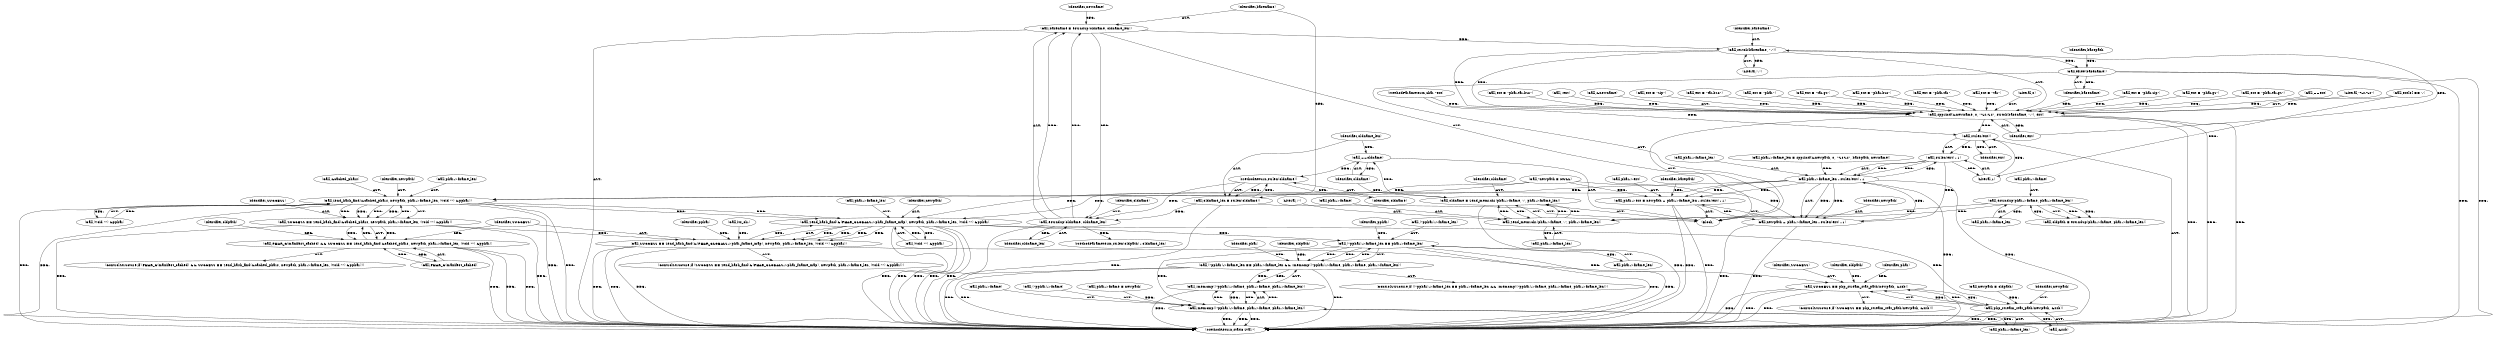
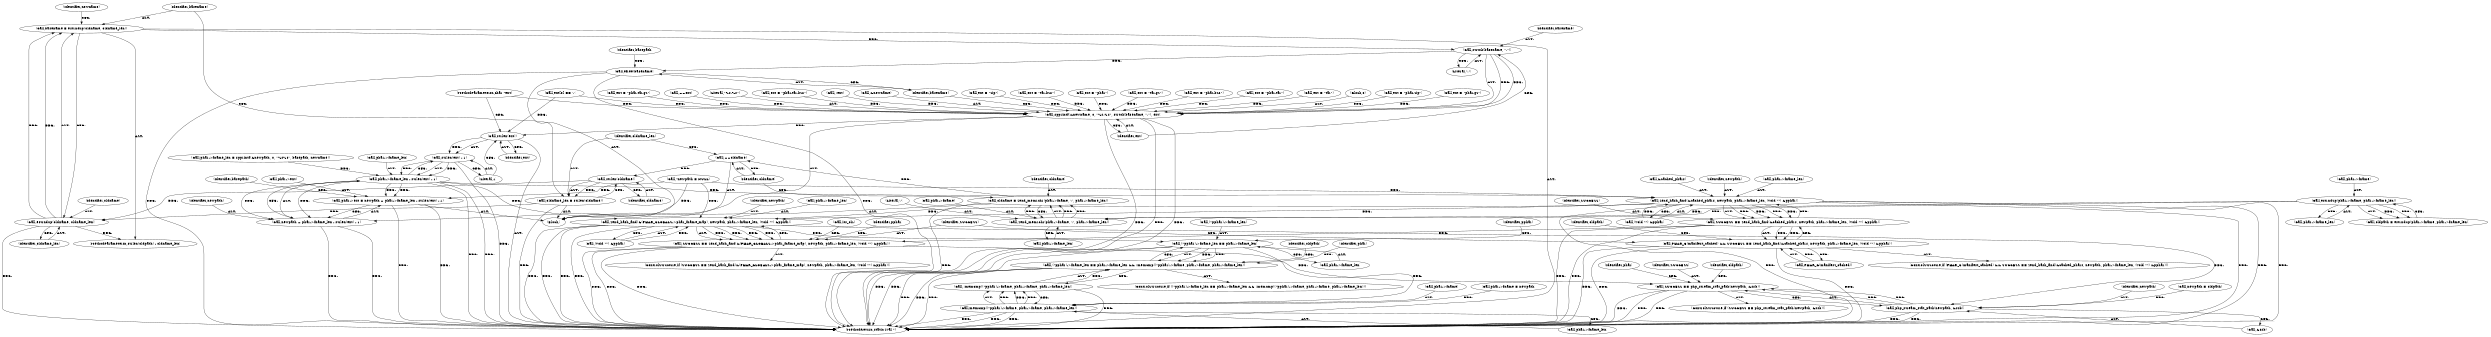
  digraph {
    n1 [label="(Call,strtok(basename, \".\"))"]
    n2 [label="(Call,spprintf(&newname, 0, \"%s.%s\", strtok(basename, \".\"), ext))"]
    n3 [label="(Call,efree(basename))"]
    n4 [label="(Literal,\".\")"]
    n5 [label="(Block,)"]
    n6 [label="(MethodReturn,static zval *)"]
    n7 [label="(Call,strlen(ext))"]
    n8 [label="(Identifier,ext)"]
    n9 [label="(Identifier,basename)"]
    n10 [label="(Call,basename = estrndup(oldname, oldname_len))"]
    n11 [label="(Call,estrndup(oldname, oldname_len))"]
    n12 [label="(MethodParameterIn,strlen(oldpath) - oldname_len)"]
    n13 [label="(Identifier,oldname_len)"]
-   n14 [label="(MethodReturn,strlen(oldname))"]
+   n14 [label="(Call,strlen(oldname))"]
    n15 [label="(Call,oldname_len = strlen(oldname))"]
    n16 [label="(Identifier,oldname)"]
    n17 [label="(Call,++oldname)"]
    n18 [label="(Identifier,oldname)"]
    n19 [label="(Call,oldname = zend_memrchr(phar->fname, '/', phar->fname_len))"]
    n20 [label="(Call,zend_memrchr(phar->fname, '/', phar->fname_len))"]
    n21 [label="(Call,phar->fname_len)"]
    n22 [label="(Call,estrndup(phar->fname, phar->fname_len))"]
    n23 [label="(Call,phar->fname_len)"]
    n24 [label="(Call,oldpath = estrndup(phar->fname, phar->fname_len))"]
    n25 [label="(Call,strlen(ext) - 1)"]
    n26 [label="(Identifier,ext)"]
    n27 [label="(Call,phar->fname_len - strlen(ext) - 1)"]
    n28 [label="(Literal,1)"]
    n29 [label="(Call,phar->ext = newpath + phar->fname_len - strlen(ext) - 1)"]
    n30 [label="(Call,newpath + phar->fname_len - strlen(ext) - 1)"]
    n31 [label="(Call,zend_hash_find(&cached_phars, newpath, phar->fname_len, (void **) &pphar))"]
    n32 [label="(Call,zend_hash_find(&(PHAR_GLOBALS->phar_fname_map), newpath, phar->fname_len, (void **) &pphar))"]
    n33 [label="(Call,SUCCESS == zend_hash_find(&cached_phars, newpath, phar->fname_len, (void **) &pphar))"]
    n34 [label="(Call,(void **) &pphar)"]
    n35 [label="(Call,SUCCESS == zend_hash_find(&(PHAR_GLOBALS->phar_fname_map), newpath, phar->fname_len, (void **) &pphar))"]
    n36 [label="(Call,php_stream_stat_path(newpath, &ssb))"]
    n37 [label="(Call,(*pphar)->fname_len == phar->fname_len)"]
    n38 [label="(Call,(void **) &pphar)"]
    n39 [label="(Call,PHAR_G(manifest_cached) && SUCCESS == zend_hash_find(&cached_phars, newpath, phar->fname_len, (void **) &pphar))"]
    n40 [label="(ControlStructure,if (PHAR_G(manifest_cached) && SUCCESS == zend_hash_find(&cached_phars, newpath, phar->fname_len, (void **) &pphar)))"]
    n41 [label="(Call,PHAR_G(manifest_cached))"]
    n42 [label="(Call,SUCCESS == php_stream_stat_path(newpath, &ssb))"]
    n43 [label="(ControlStructure,if (SUCCESS == zend_hash_find(&(PHAR_GLOBALS->phar_fname_map), newpath, phar->fname_len, (void **) &pphar)))"]
    n44 [label="(ControlStructure,if (SUCCESS == php_stream_stat_path(newpath, &ssb)))"]
    n45 [label="(Call,&ssb)"]
    n46 [label="(Call,(*pphar)->fname_len == phar->fname_len && !memcmp((*pphar)->fname, phar->fname, phar->fname_len))"]
    n47 [label="(Call,memcmp((*pphar)->fname, phar->fname, phar->fname_len))"]
    n48 [label="(Call,phar->fname_len)"]
    n49 [label="(Call,!memcmp((*pphar)->fname, phar->fname, phar->fname_len))"]
    n50 [label="(ControlStructure,if ((*pphar)->fname_len == phar->fname_len && !memcmp((*pphar)->fname, phar->fname, phar->fname_len)))"]
    n51 [label="(Call,phar->fname_len)"]
    n52 [label="(Identifier,phar)"]
    n53 [label="(Call,phar->fname_len)"]
    n54 [label="(Call,phar->fname)"]
    n55 [label="(Call,ext = \"phar.zip\")"]
    n56 [label="(Call,ext = \"phar.gz\")"]
    n57 [label="(Call,ext = \"phar.tar.gz\")"]
    n58 [label="(Call,++ext)"]
    n59 [label="(Call,&cached_phars)"]
    n60 [label="(Literal,\"%s.%s\")"]
    n61 [label="(Call,phar->fname)"]
    n62 [label="(Identifier,pphar)"]
    n63 [label="(Identifier,newpath)"]
    n64 [label="(Call,ext = \"phar.tar.bz2\")"]
    n65 [label="(Call,phar->fname_len)"]
    n66 [label="(Call,(*pphar)->fname_len)"]
    n67 [label="(Identifier,oldname)"]
    n68 [label="(Identifier,SUCCESS)"]
    n69 [label="(Call,!ext)"]
-   n70 [label="(Call,(*pphar)->fname)"]
    n71 [label="(Call,ext[0] == '.')"]
    n72 [label="(Call,*newpath = NULL)"]
    n73 [label="(Call,&newname)"]
    n74 [label="(Identifier,oldname_len)"]
    n75 [label="(Identifier,newpath)"]
    n76 [label="(Identifier,SUCCESS)"]
    n77 [label="(Identifier,basename)"]
    n78 [label="(MethodParameterIn,char *ext)"]
    n79 [label="(Identifier,oldpath)"]
    n80 [label="(Identifier,basename)"]
    n81 [label="(Call,ext = \"zip\")"]
    n82 [label="(Call,phar->fname_len)"]
    n83 [label="(Identifier,pphar)"]
    n84 [label="(Call,its_ok:)"]
    n85 [label="(Identifier,oldpath)"]
    n86 [label="(Call,newpath = oldpath)"]
    n87 [label="(Identifier,newpath)"]
    n88 [label="(Call,ext = \"tar.bz2\")"]
    n89 [label="(Call,ext = \"phar\")"]
    n90 [label="(Call,phar->ext)"]
    n91 [label="(Call,ext = \"tar.gz\")"]
    n92 [label="(Call,ext = \"phar.bz2\")"]
    n93 [label="(Literal,'/')"]
    n94 [label="(Call,phar->fname_len = spprintf(&newpath, 0, \"%s%s\", basepath, newname))"]
    n95 [label="(Call,ext = \"phar.tar\")"]
    n96 [label="(Call,ext = \"tar\")"]
    n97 [label="(Call,phar->fname = newpath)"]
    n98 [label="(Identifier,phar)"]
    n99 [label="(Identifier,oldpath)"]
-   n100 [label="(Literal,0)"]
+   n100 [label="(Block,0)"]
    n101 [label="(Identifier,newname)"]
    n102 [label="(Identifier,newpath)"]
    n103 [label="(Identifier,oldname)"]
    n104 [label="(Call,phar->fname)"]
    n105 [label="(Identifier,basepath)"]
    n106 [label="(Identifier,basepath)"]
    n107 [label="(Identifier,SUCCESS)"]
    n1 -> n2 [label="AST: "]
    n1 -> n2 [label="DDG: "]
    n1 -> n2 [label="DDG: "]
    n1 -> n3 [label="DDG: "]
    n1 -> n4 [label="CFG: "]
    n2 -> n5 [label="AST: "]
    n2 -> n6 [label="DDG: "]
    n2 -> n6 [label="DDG: "]
    n2 -> n6 [label="DDG: "]
    n2 -> n7 [label="DDG: "]
    n2 -> n8 [label="CFG: "]
    n3 -> n5 [label="AST: "]
    n3 -> n6 [label="DDG: "]
    n3 -> n6 [label="DDG: "]
    n3 -> n9 [label="CFG: "]
    n4 -> n1 [label="AST: "]
    n7 -> n6 [label="AST: "]
    n7 -> n25 [label="AST: "]
    n7 -> n25 [label="DDG: "]
    n7 -> n26 [label="CFG: "]
    n8 -> n1 [label="CFG: "]
    n8 -> n2 [label="AST: "]
    n9 -> n2 [label="CFG: "]
    n9 -> n3 [label="AST: "]
    n10 -> n1 [label="DDG: "]
-   n10 -> n5 [label="AST: "]
+   n10 -> n12 [label="AST: "]
    n10 -> n6 [label="AST: "]
    n10 -> n11 [label="CFG: "]
    n11 -> n6 [label="DDG: "]
    n11 -> n10 [label="AST: "]
    n11 -> n10 [label="DDG: "]
    n11 -> n10 [label="DDG: "]
    n11 -> n12 [label="DDG: "]
    n11 -> n13 [label="CFG: "]
    n13 -> n11 [label="AST: "]
    n14 -> n11 [label="DDG: "]
    n14 -> n15 [label="AST: "]
    n14 -> n15 [label="DDG: "]
    n14 -> n16 [label="CFG: "]
    n15 -> n5 [label="AST: "]
    n15 -> n6 [label="DDG: "]
    n15 -> n11 [label="DDG: "]
    n15 -> n14 [label="CFG: "]
    n16 -> n14 [label="AST: "]
    n17 -> n5 [label="AST: "]
    n17 -> n14 [label="DDG: "]
    n17 -> n18 [label="CFG: "]
    n18 -> n17 [label="AST: "]
    n18 -> n19 [label="CFG: "]
    n19 -> n5 [label="AST: "]
    n19 -> n6 [label="DDG: "]
    n19 -> n17 [label="DDG: "]
    n19 -> n20 [label="CFG: "]
    n20 -> n19 [label="AST: "]
    n20 -> n19 [label="DDG: "]
    n20 -> n19 [label="DDG: "]
    n20 -> n19 [label="DDG: "]
    n20 -> n21 [label="CFG: "]
    n21 -> n20 [label="AST: "]
    n22 -> n20 [label="DDG: "]
    n22 -> n20 [label="DDG: "]
    n22 -> n23 [label="CFG: "]
    n22 -> n24 [label="AST: "]
    n22 -> n24 [label="DDG: "]
    n22 -> n24 [label="DDG: "]
    n23 -> n22 [label="AST: "]
    n24 -> n22 [label="CFG: "]
-   n25 -> n30 [label="DDG: "]
+   n25 -> n6 [label="DDG: "]
    n25 -> n27 [label="AST: "]
    n25 -> n27 [label="DDG: "]
    n25 -> n27 [label="DDG: "]
    n25 -> n28 [label="CFG: "]
    n26 -> n7 [label="AST: "]
    n27 -> n6 [label="DDG: "]
    n27 -> n6 [label="DDG: "]
    n27 -> n25 [label="CFG: "]
    n27 -> n29 [label="DDG: "]
    n27 -> n29 [label="DDG: "]
    n27 -> n30 [label="AST: "]
    n27 -> n30 [label="DDG: "]
    n27 -> n30 [label="DDG: "]
    n27 -> n31 [label="DDG: "]
    n27 -> n32 [label="DDG: "]
    n28 -> n7 [label="CFG: "]
    n28 -> n25 [label="AST: "]
    n29 -> n5 [label="AST: "]
    n29 -> n6 [label="DDG: "]
    n29 -> n6 [label="DDG: "]
    n29 -> n30 [label="CFG: "]
    n30 -> n6 [label="DDG: "]
    n30 -> n6 [label="DDG: "]
    n30 -> n27 [label="CFG: "]
    n30 -> n29 [label="AST: "]
    n31 -> n6 [label="DDG: "]
    n31 -> n6 [label="DDG: "]
    n31 -> n6 [label="DDG: "]
    n31 -> n6 [label="DDG: "]
    n31 -> n32 [label="DDG: "]
    n31 -> n32 [label="DDG: "]
    n31 -> n33 [label="AST: "]
    n31 -> n33 [label="DDG: "]
    n31 -> n33 [label="DDG: "]
    n31 -> n33 [label="DDG: "]
    n31 -> n33 [label="DDG: "]
    n31 -> n34 [label="CFG: "]
    n32 -> n6 [label="DDG: "]
    n32 -> n6 [label="DDG: "]
    n32 -> n6 [label="DDG: "]
    n32 -> n6 [label="DDG: "]
    n32 -> n35 [label="AST: "]
    n32 -> n35 [label="DDG: "]
    n32 -> n35 [label="DDG: "]
    n32 -> n35 [label="DDG: "]
    n32 -> n35 [label="DDG: "]
    n32 -> n36 [label="DDG: "]
    n32 -> n37 [label="DDG: "]
    n32 -> n38 [label="CFG: "]
    n33 -> n6 [label="DDG: "]
    n33 -> n6 [label="DDG: "]
    n33 -> n31 [label="CFG: "]
    n33 -> n35 [label="DDG: "]
    n33 -> n39 [label="AST: "]
    n33 -> n39 [label="DDG: "]
    n33 -> n39 [label="DDG: "]
    n34 -> n31 [label="AST: "]
    n34 -> n31 [label="DDG: "]
    n35 -> n6 [label="DDG: "]
    n35 -> n6 [label="DDG: "]
    n35 -> n6 [label="DDG: "]
    n35 -> n32 [label="CFG: "]
    n35 -> n42 [label="DDG: "]
    n35 -> n43 [label="AST: "]
    n36 -> n6 [label="DDG: "]
    n36 -> n6 [label="DDG: "]
    n36 -> n42 [label="AST: "]
    n36 -> n42 [label="DDG: "]
    n36 -> n42 [label="DDG: "]
    n36 -> n45 [label="CFG: "]
    n37 -> n6 [label="DDG: "]
    n37 -> n6 [label="DDG: "]
    n37 -> n46 [label="AST: "]
    n37 -> n46 [label="DDG: "]
    n37 -> n46 [label="DDG: "]
    n37 -> n47 [label="DDG: "]
    n37 -> n48 [label="CFG: "]
    n38 -> n32 [label="AST: "]
    n38 -> n32 [label="DDG: "]
    n39 -> n6 [label="DDG: "]
    n39 -> n6 [label="DDG: "]
    n39 -> n6 [label="DDG: "]
    n39 -> n33 [label="CFG: "]
    n39 -> n40 [label="AST: "]
    n39 -> n41 [label="CFG: "]
    n41 -> n39 [label="AST: "]
    n41 -> n39 [label="DDG: "]
    n42 -> n6 [label="DDG: "]
    n42 -> n6 [label="DDG: "]
    n42 -> n6 [label="DDG: "]
    n42 -> n36 [label="CFG: "]
    n42 -> n44 [label="AST: "]
    n45 -> n36 [label="AST: "]
    n46 -> n6 [label="DDG: "]
    n46 -> n6 [label="DDG: "]
    n46 -> n6 [label="DDG: "]
    n46 -> n37 [label="CFG: "]
    n46 -> n49 [label="CFG: "]
    n46 -> n50 [label="AST: "]
    n47 -> n6 [label="DDG: "]
    n47 -> n6 [label="DDG: "]
    n47 -> n6 [label="DDG: "]
    n47 -> n49 [label="AST: "]
    n47 -> n49 [label="DDG: "]
    n47 -> n49 [label="DDG: "]
    n47 -> n49 [label="DDG: "]
    n47 -> n51 [label="CFG: "]
    n48 -> n37 [label="AST: "]
    n49 -> n6 [label="DDG: "]
    n49 -> n46 [label="AST: "]
    n49 -> n46 [label="DDG: "]
    n49 -> n47 [label="CFG: "]
    n51 -> n47 [label="AST: "]
    n52 -> n42 [label="CFG: "]
    n53 -> n27 [label="AST: "]
    n54 -> n47 [label="AST: "]
    n55 -> n2 [label="DDG: "]
    n56 -> n2 [label="DDG: "]
    n57 -> n2 [label="DDG: "]
    n58 -> n2 [label="DDG: "]
    n59 -> n31 [label="AST: "]
    n60 -> n2 [label="AST: "]
    n61 -> n22 [label="AST: "]
    n62 -> n37 [label="CFG: "]
    n63 -> n31 [label="AST: "]
    n64 -> n2 [label="DDG: "]
    n65 -> n32 [label="AST: "]
    n66 -> n37 [label="AST: "]
    n67 -> n19 [label="AST: "]
    n68 -> n42 [label="AST: "]
    n69 -> n2 [label="DDG: "]
-   n70 -> n47 [label="AST: "]
    n71 -> n2 [label="DDG: "]
-   n71 -> n28 [label="DDG: "]
+   n71 -> n7 [label="DDG: "]
    n72 -> n29 [label="DDG: "]
    n72 -> n30 [label="DDG: "]
    n72 -> n31 [label="DDG: "]
    n72 -> n32 [label="DDG: "]
    n73 -> n2 [label="AST: "]
    n74 -> n15 [label="AST: "]
    n74 -> n17 [label="CFG: "]
    n75 -> n32 [label="AST: "]
    n76 -> n35 [label="AST: "]
    n76 -> n39 [label="CFG: "]
    n77 -> n10 [label="AST: "]
    n77 -> n15 [label="CFG: "]
    n78 -> n2 [label="DDG: "]
-   n78 -> n7 [label="DDG: "]
+   n78 -> n7 [label="CFG: "]
    n79 -> n42 [label="CFG: "]
    n80 -> n1 [label="AST: "]
    n81 -> n2 [label="DDG: "]
    n82 -> n31 [label="AST: "]
    n83 -> n35 [label="CFG: "]
    n84 -> n35 [label="CFG: "]
    n85 -> n39 [label="CFG: "]
    n86 -> n36 [label="DDG: "]
    n87 -> n36 [label="AST: "]
    n88 -> n2 [label="DDG: "]
    n89 -> n2 [label="DDG: "]
    n90 -> n29 [label="AST: "]
    n91 -> n2 [label="DDG: "]
    n92 -> n2 [label="DDG: "]
    n93 -> n20 [label="AST: "]
    n94 -> n27 [label="DDG: "]
    n95 -> n2 [label="DDG: "]
    n96 -> n2 [label="DDG: "]
    n97 -> n47 [label="DDG: "]
    n98 -> n46 [label="CFG: "]
    n99 -> n46 [label="CFG: "]
    n100 -> n2 [label="AST: "]
    n101 -> n10 [label="CFG: "]
    n102 -> n30 [label="AST: "]
    n103 -> n11 [label="AST: "]
    n104 -> n20 [label="AST: "]
    n105 -> n3 [label="CFG: "]
    n106 -> n29 [label="CFG: "]
    n107 -> n33 [label="AST: "]
  }
